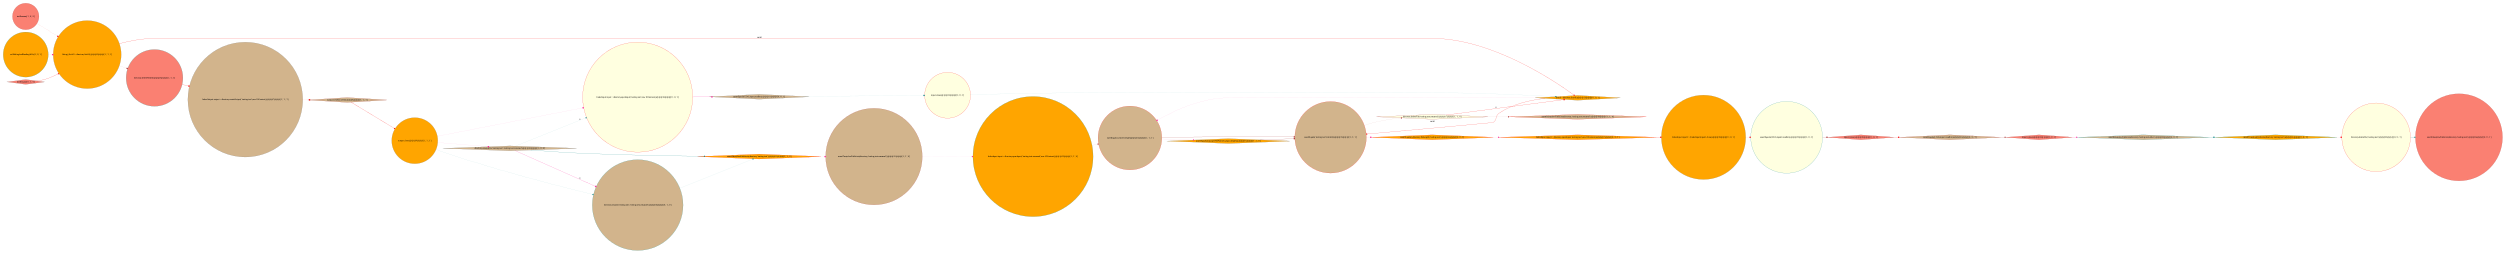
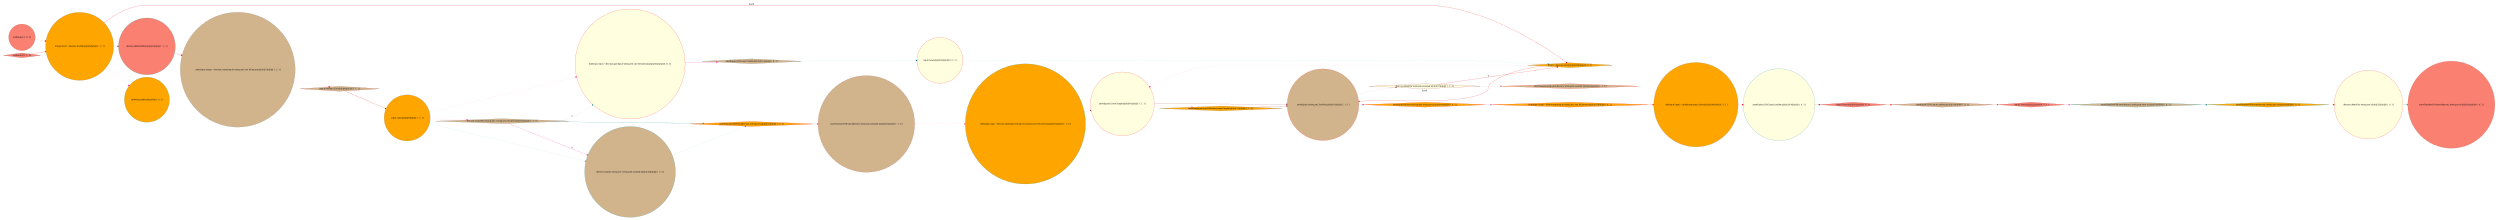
  digraph {
    fontname="PT Serif"
    rankdir=LR
    node [color=gray40 fillcolor=tan fontname="PT Serif" shape=circle style=filled]
    edge [arrowhead=box color=red fontname="PT Serif" style=dotted]
    n1 [color=brown label="output.writeInt(12345)@@@8@@@['1', '1', '1']" shape=diamond]
    n2 [fillcolor=orange label="output.close()@@@9@@@['1', '1', '1']"]
    n3 [color=teal label="directory.rename(\"testing.test\",\"testing.test.renamed\")@@@10@@@['0', '1', '0']"]
    n4 [color=red fillcolor=lightyellow label="IndexInput input = directory.openInput(\"testing.test\",new IOContext())@@@10@@@['0', '0', '1']"]
    n5 [label="directory.renameFile(\"testing.test\",\"testing.test.renamed\")@@@10@@@['1', '0', '0']" shape=diamond]
    n6 [color=brown fillcolor=salmon label="testRename['1', '0', '0']"]
    n7 [fillcolor=orange label="String(( listAll = directory.listAll()@@@3@@@['1', '1', '1']"]
    n8 [color=teal fillcolor=salmon label="directory.deleteFile(file)@@@5@@@['1', '1', '1']"]
    n9 [fillcolor=orange label="listAll = directory.listAll()@@@13@@@['0', '0', '1']" shape=diamond]
    n10 [color=brown fillcolor=salmon label="input1.close()@@@22@@@['0', '0', '1']" shape=diamond]
    n11 [color=teal label="assertFalse(slowFileExists(directory,\"testing.test.other\"))@@@23@@@['0', '0', '1']" shape=diamond]
    n12 [color=teal fillcolor=orange label="assertTrue(slowFileExists(directory,\"testing.test\"))@@@24@@@['0', '0', '1']" shape=diamond]
    n13 [fillcolor=orange label="assertEquals(input.getFilePointer(),input.length())@@@15@@@['1', '1', '0']" shape=diamond]
    n14 [color=red label="assertEquals(\"testing.test\",listAll(0()@@@15@@@['1', '1', '1']"]
    n15 [color=red fillcolor=orange label="assertEquals(4,directory.fileLength(\"testing.test\"))@@@16@@@['0', '0', '1']" shape=diamond]
    n16 [color=brown fillcolor=lightyellow label="directory.deleteFile(\"testing.test.renamed\")@@@17@@@['1', '1', '0']" shape=diamond]
    n17 [color=red fillcolor=orange label="assertFalse(slowFileExists(directory,\"testing.test\"))@@@11@@@['1', '1', '0']" shape=diamond]
    n18 [color=brown label="assertTrue(slowFileExists(directory,\"testing.test.renamed\"))@@@12@@@['1', '1', '0']"]
    n19 [color=teal fillcolor=orange label="IndexInput input = directory.openInput(\"testing.test.renamed\",new IOContext())@@@13@@@['1', '1', '0']"]
    n20 [color=brown fillcolor=salmon label="input2.close()@@@20@@@['0', '0', '1']" shape=diamond]
    n21 [color=brown label="assertEquals(12345,input1.readInt())@@@21@@@['0', '0', '1']" shape=diamond]
    n22 [label="IndexOutput output = directory.createOutput(\"testing.test\",new IOContext())@@@7@@@['1', '1', '1']"]
    n23 [fillcolor=orange label="IndexInput input2 = (IndexInput)input1.clone()@@@18@@@['0', '0', '1']"]
    n24 [color=teal fillcolor=lightyellow label="assertEquals(12345,input2.readInt())@@@19@@@['0', '0', '1']"]
    n25 [color=red fillcolor=lightyellow label="directory.deleteFile(\"testing.test\")@@@25@@@['0', '0', '1']"]
    n26 [color=brown fillcolor=salmon label="assertFalse(slowFileExists(directory,\"testing.test\"))@@@26@@@['0', '0', '1']"]
    n27 [color=red fillcolor=orange label="IndexInput input1 = directory.openInput(\"testing.test\",new IOContext())@@@17@@@['0', '0', '1']" shape=diamond]
    n28 [color=red label="assertFalse(slowFileExists(directory,\"testing.test.renamed\"))@@@18@@@['1', '1', '0']" shape=diamond]
    n29 [label="assertEquals(12345,input.readInt())@@@11@@@['0', '0', '1']" shape=diamond]
-   n30 [color=red label="assertEquals(1,listAll.length)@@@14@@@['1', '1', '1']"]
+   n30 [color=red fillcolor=lightyellow label="assertEquals(1,listAll.length)@@@14@@@['1', '1', '1']"]
    n31 [color=red fillcolor=lightyellow label="input.close()@@@12@@@['0', '0', '1']"]
    n32 [color=teal fillcolor=orange label="testWritingAndReadingAFile['0', '0', '1']"]
    n33 [fillcolor=salmon label="testRename['0', '1', '0']" shape=diamond]
    n1 -> n2 [arrowhead=dot style=solid]
    n2 -> n3 [arrowhead=dot color=teal]
    n2 -> n4 [color=deeppink]
    n2 -> n5 [color=deeppink]
    n3 -> n17 [arrowhead=dot color=teal]
    n4 -> n29 [color=deeppink style=solid]
    n5 -> n3 [color=deeppink label=0 style=solid]
    n5 -> n4 [arrowhead=dot color=teal label=0]
    n5 -> n17 [arrowhead=dot color=teal style=solid]
    n6 -> n7
    n7 -> n8 [color=brown]
    n7 -> n9 [arrowhead=dot label=listAll style=solid]
    n8 -> n22 [style=solid]
    n9 -> n14 [arrowhead=dot label=listAll style=solid]
    n9 -> n30 [color=deeppink]
    n10 -> n11 [arrowhead=dot color=deeppink style=solid]
    n11 -> n12 [color=teal style=solid]
    n12 -> n25
    n13 -> n14 [color=brown style=solid]
    n14 -> n15 [color=deeppink]
    n14 -> n16 [arrowhead=dot color=brown]
    n15 -> n27 [arrowhead=dot color=deeppink]
    n16 -> n9 [label=0 style=solid]
    n16 -> n28 [arrowhead=dot color=brown]
    n17 -> n18 [color=deeppink]
    n18 -> n19 [arrowhead=dot color=deeppink]
    n19 -> n30 [arrowhead=dot color=brown]
    n20 -> n21 [style=solid]
    n21 -> n10 [arrowhead=dot color=brown style=solid]
    n22 -> n1
    n23 -> n24
    n24 -> n20 [color=brown style=solid]
    n25 -> n26 [arrowhead=dot color=teal style=solid]
    n27 -> n23 [style=solid]
    n29 -> n31 [color=teal]
    n30 -> n13 [arrowhead=dot color=deeppink]
    n30 -> n14 [color=brown style=solid]
    n31 -> n9 [arrowhead=dot color=teal]
-   n32 -> n7 [color=deeppink]
+   n7 -> n32 [color=deeppink]
    n33 -> n7 [arrowhead=dot style=solid]
  }
